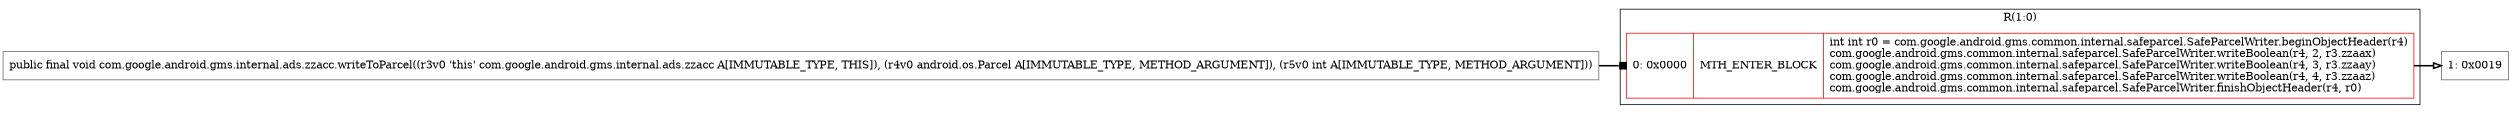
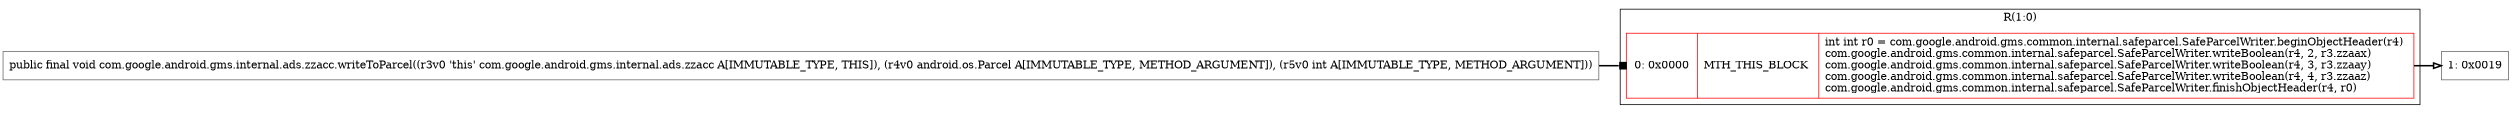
  digraph {
    rankdir=LR
    node [color=gray40 shape=record]
    edge [style=bold]
-   n1 [color=red label="{0\:\ 0x0000|MTH_ENTER_BLOCK\l|int int r0 = com.google.android.gms.common.internal.safeparcel.SafeParcelWriter.beginObjectHeader(r4)\lcom.google.android.gms.common.internal.safeparcel.SafeParcelWriter.writeBoolean(r4, 2, r3.zzaax)\lcom.google.android.gms.common.internal.safeparcel.SafeParcelWriter.writeBoolean(r4, 3, r3.zzaay)\lcom.google.android.gms.common.internal.safeparcel.SafeParcelWriter.writeBoolean(r4, 4, r3.zzaaz)\lcom.google.android.gms.common.internal.safeparcel.SafeParcelWriter.finishObjectHeader(r4, r0)\l}"]
+   n1 [color=red label="{0\:\ 0x0000|MTH_THIS_BLOCK\l|int int r0 = com.google.android.gms.common.internal.safeparcel.SafeParcelWriter.beginObjectHeader(r4)\lcom.google.android.gms.common.internal.safeparcel.SafeParcelWriter.writeBoolean(r4, 2, r3.zzaax)\lcom.google.android.gms.common.internal.safeparcel.SafeParcelWriter.writeBoolean(r4, 3, r3.zzaay)\lcom.google.android.gms.common.internal.safeparcel.SafeParcelWriter.writeBoolean(r4, 4, r3.zzaaz)\lcom.google.android.gms.common.internal.safeparcel.SafeParcelWriter.finishObjectHeader(r4, r0)\l}"]
    n2 [label="{1\:\ 0x0019}"]
    n3 [label="{public final void com.google.android.gms.internal.ads.zzacc.writeToParcel((r3v0 'this' com.google.android.gms.internal.ads.zzacc A[IMMUTABLE_TYPE, THIS]), (r4v0 android.os.Parcel A[IMMUTABLE_TYPE, METHOD_ARGUMENT]), (r5v0 int A[IMMUTABLE_TYPE, METHOD_ARGUMENT])) }"]
    subgraph cluster_1 {
      label="R(1:0)"
      n1
    }
    n1 -> n2 [arrowhead=onormal]
    n3 -> n1 [arrowhead=box]
  }
